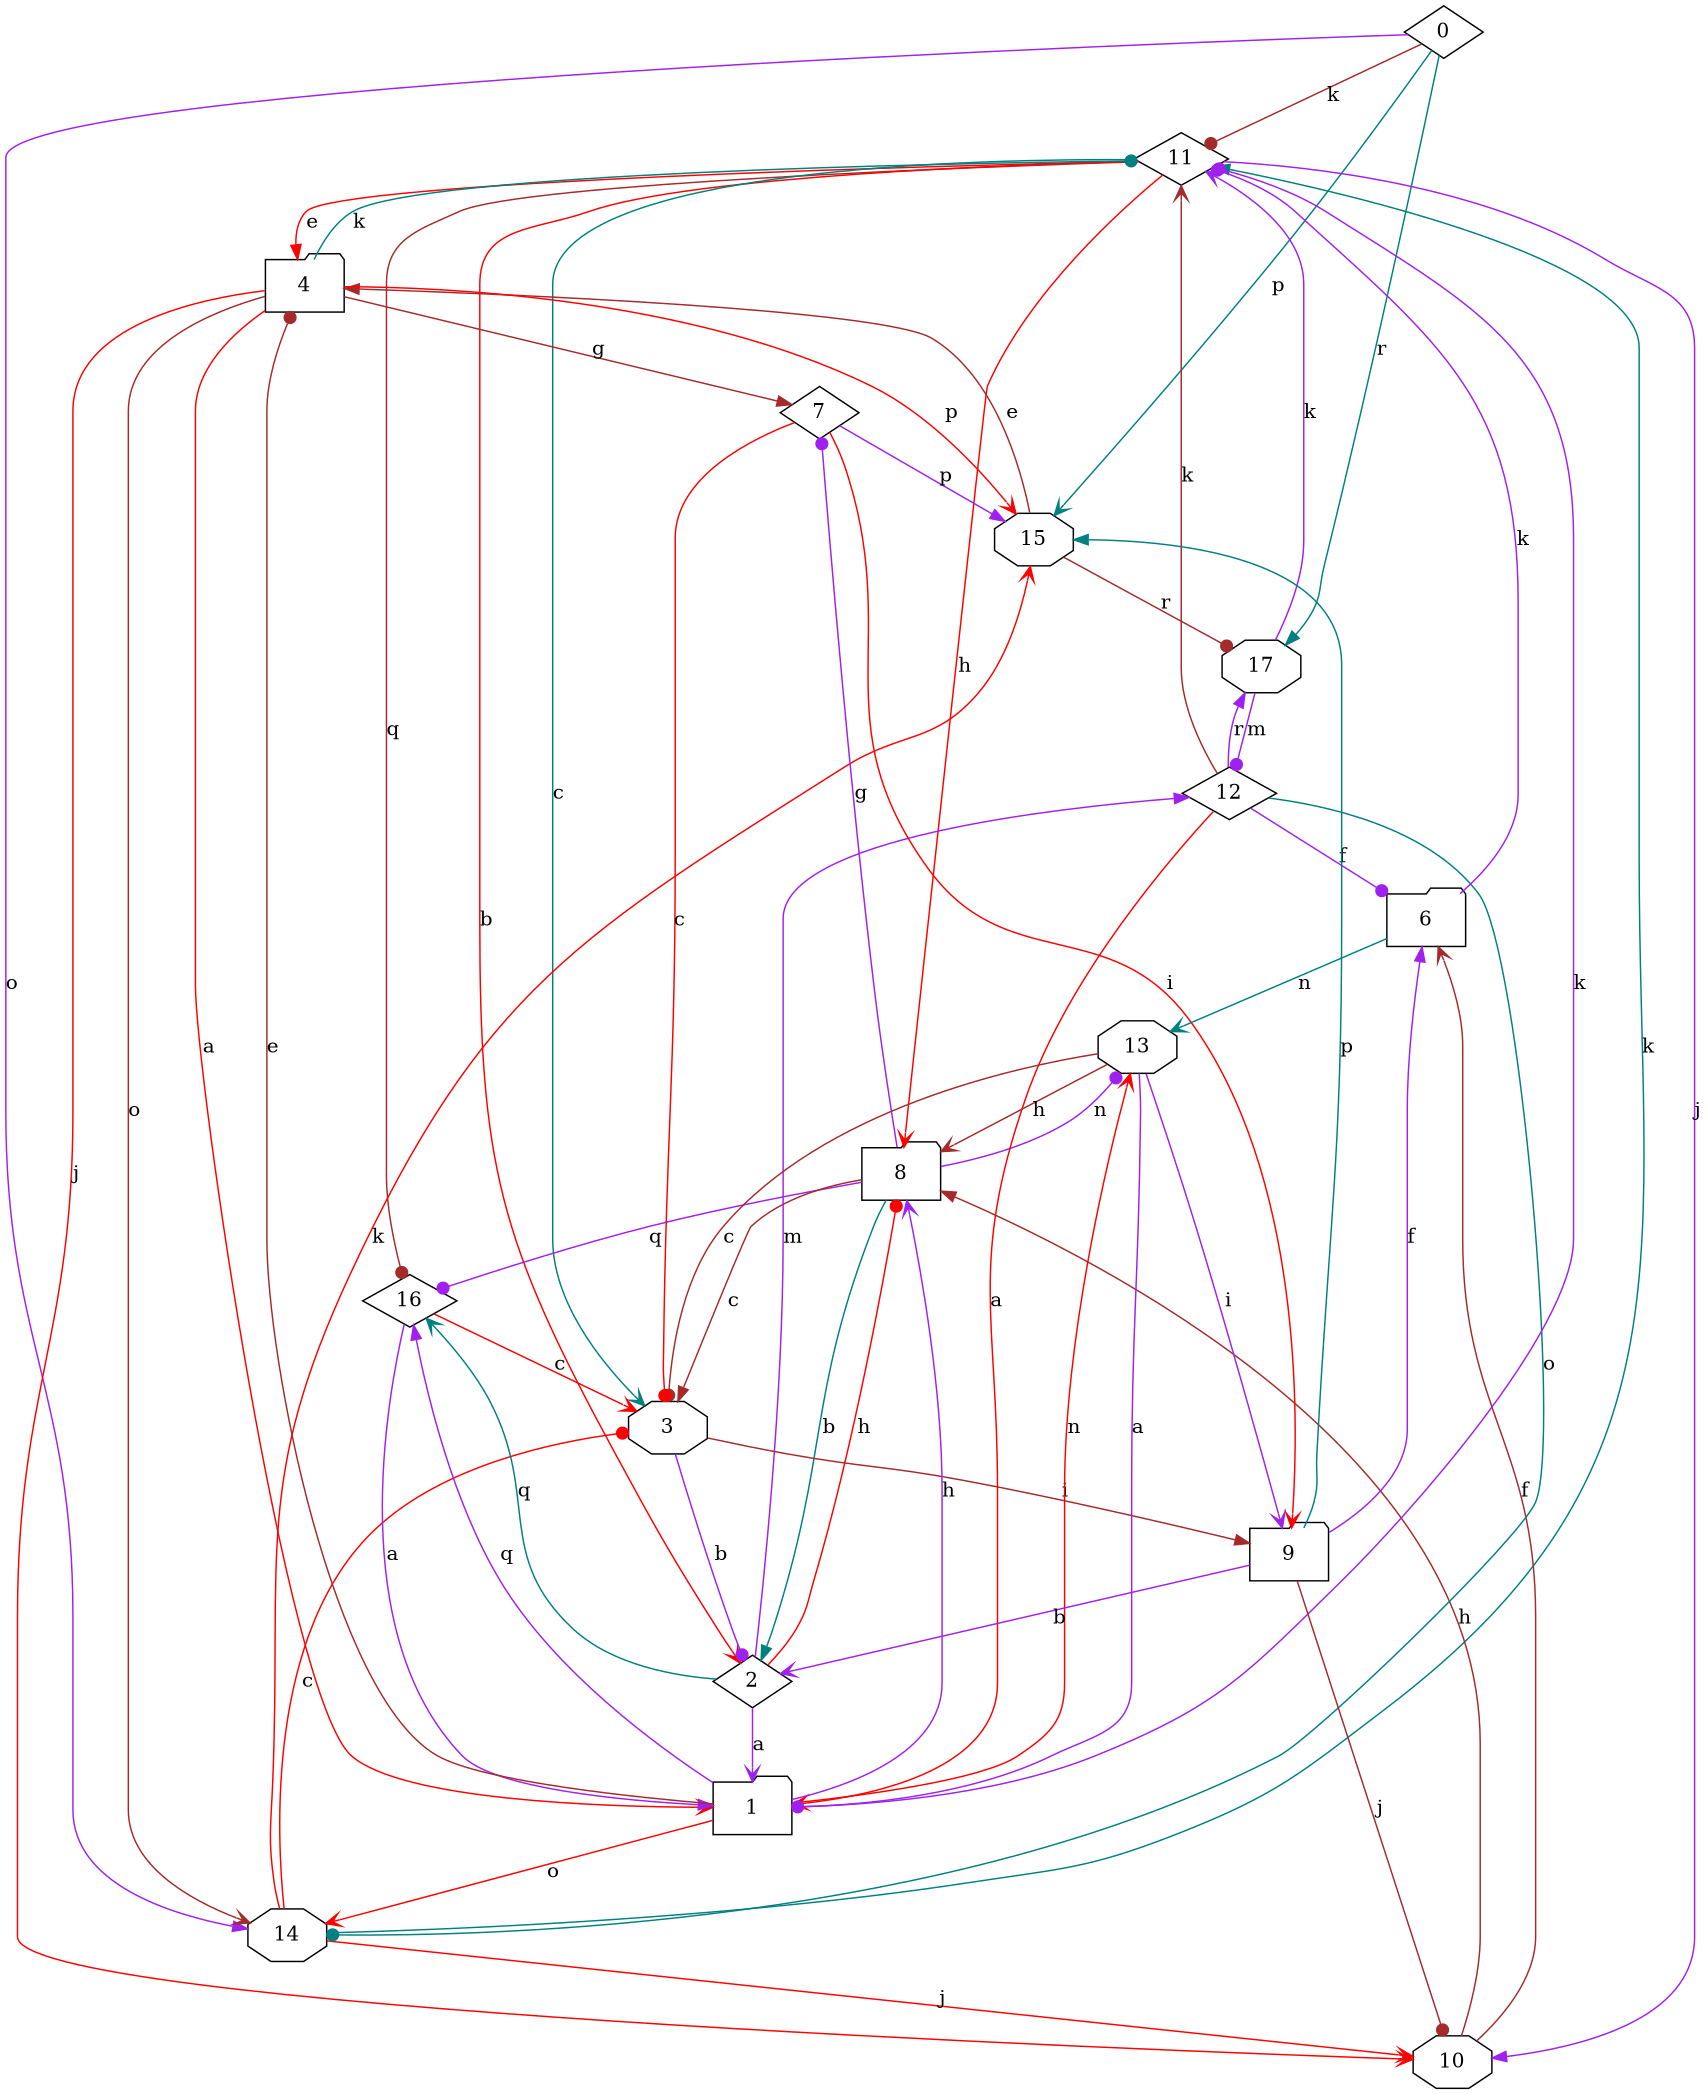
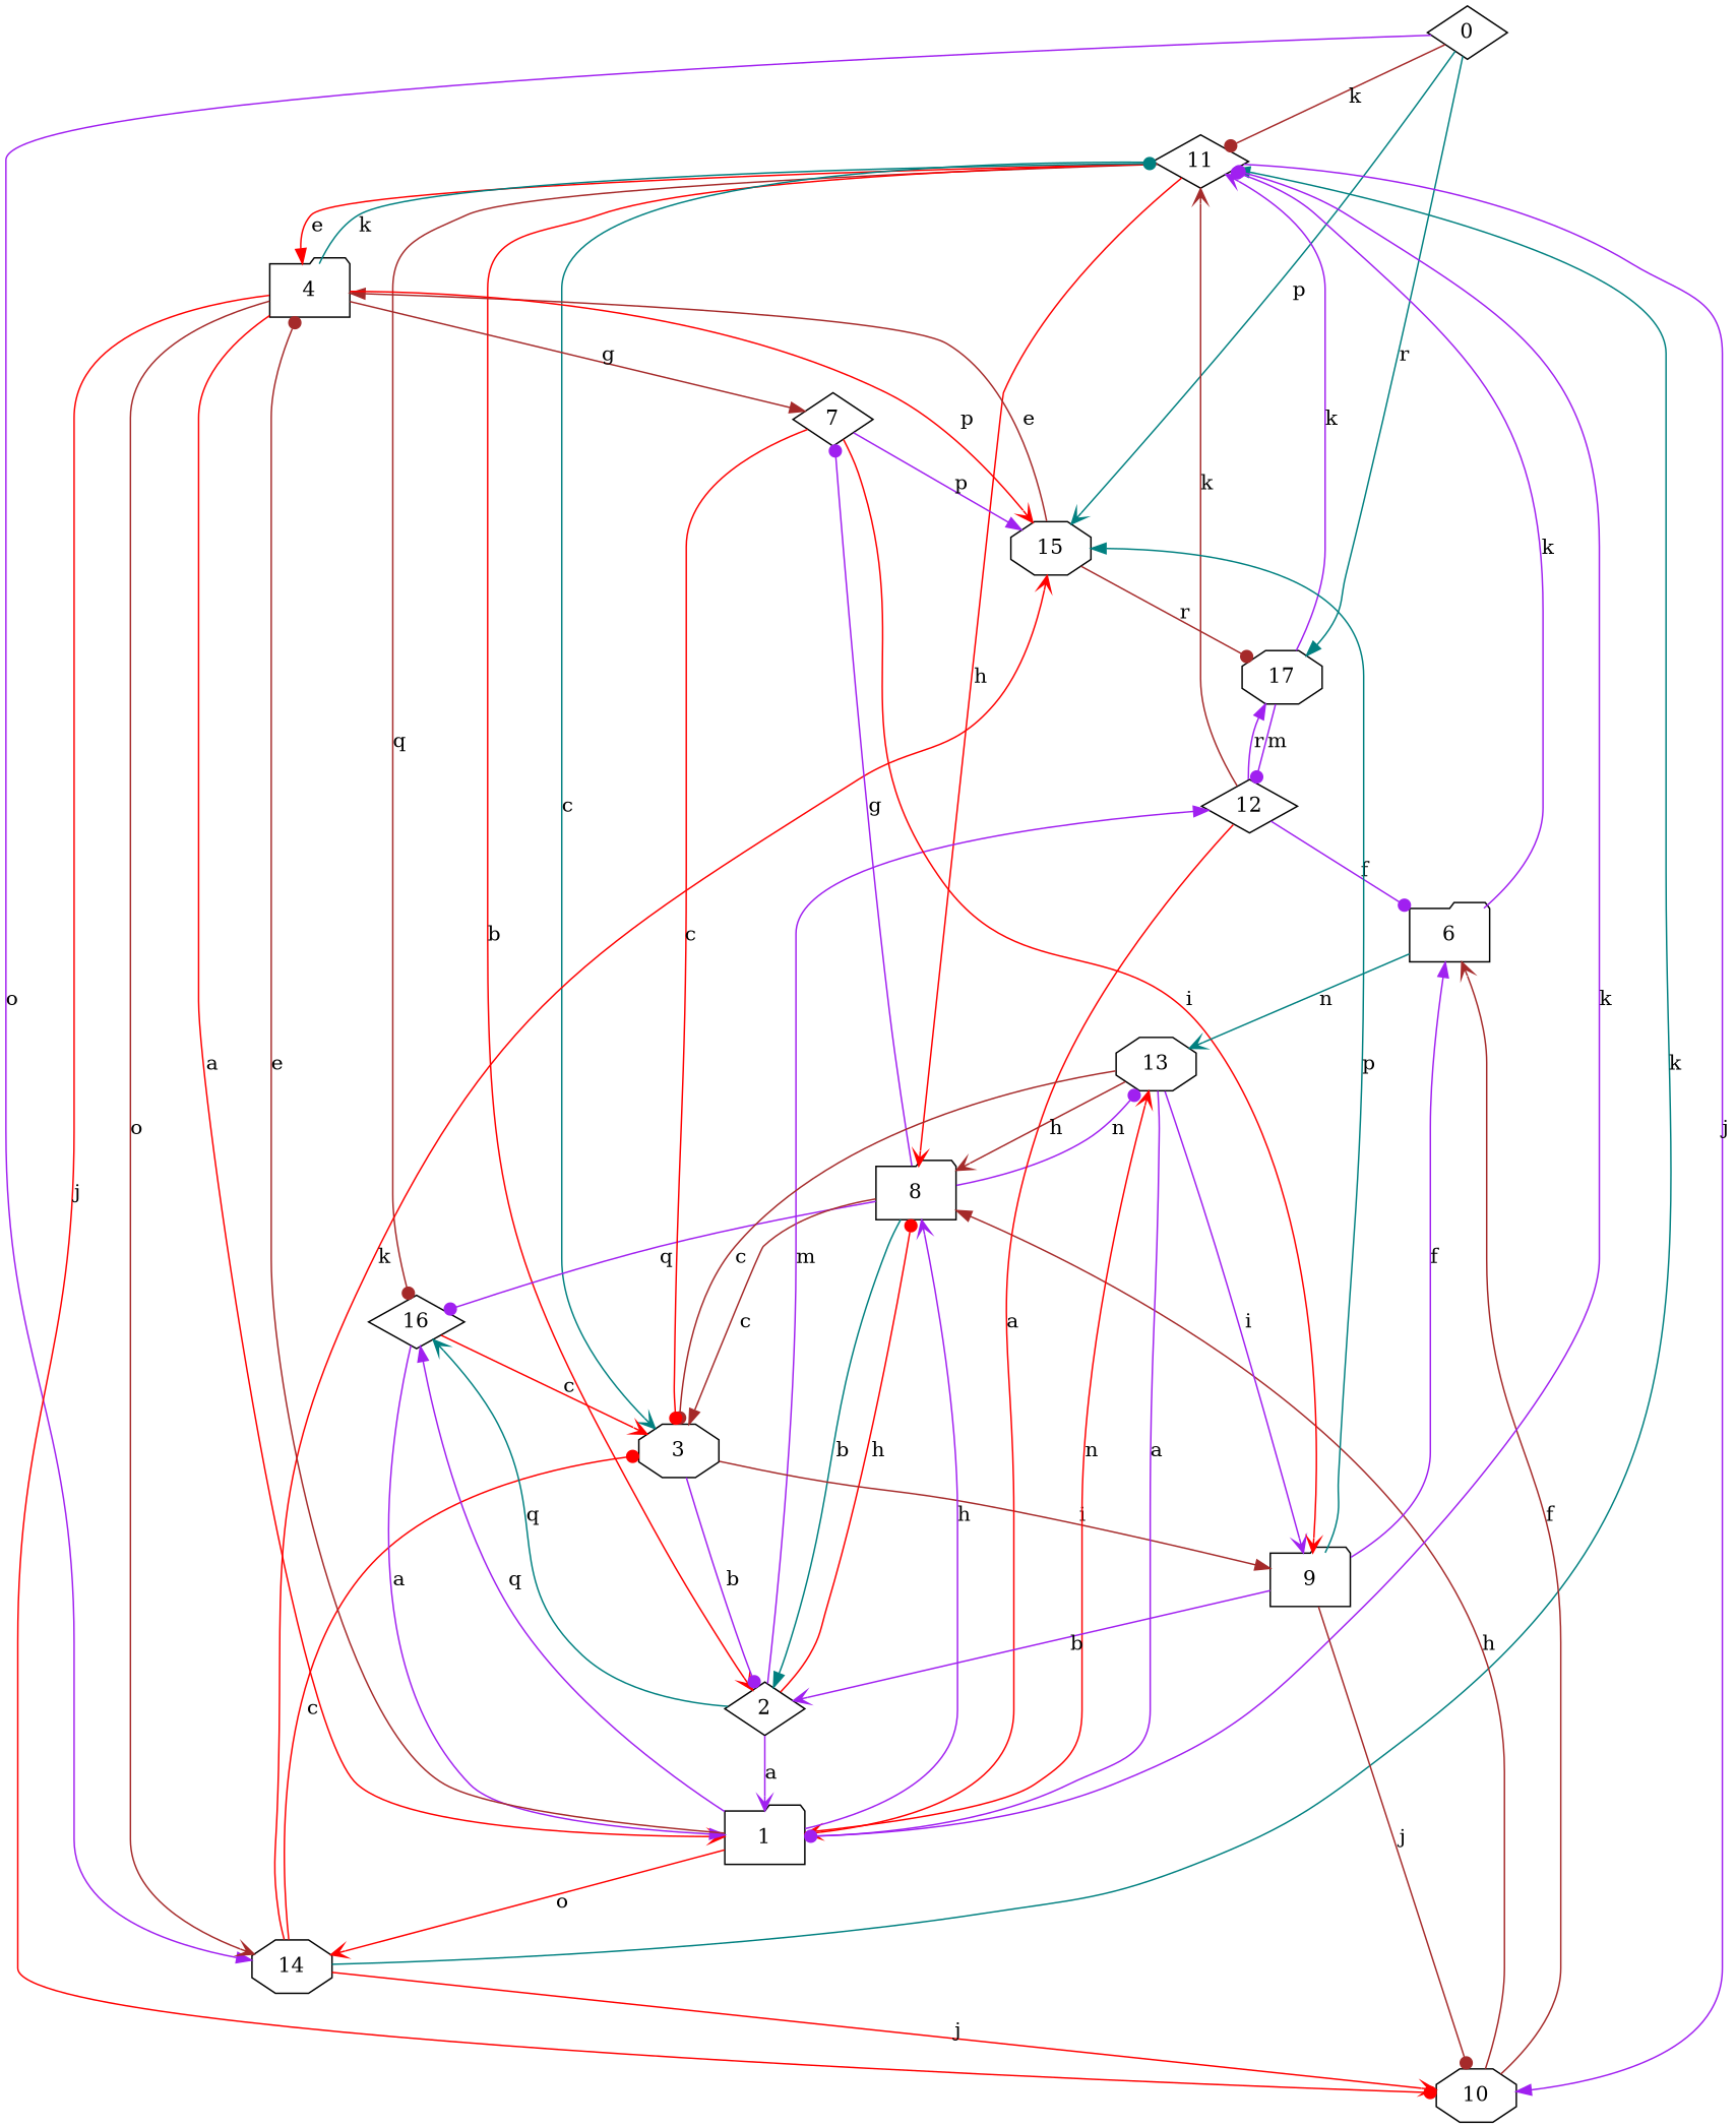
  strict digraph {
    node [shape=diamond]
    edge [arrowhead=vee color=purple]
    0
    11
    14 [shape=octagon]
    15 [shape=octagon]
    17 [shape=octagon]
    4 [shape=folder]
    8 [shape=folder]
    16
    2
    3 [shape=octagon]
    10 [shape=octagon]
    12
    1 [shape=folder]
    13 [shape=octagon]
    7
    9 [shape=folder]
    6 [shape=folder]
    0 -> 11 [arrowhead=dot color=brown label=k]
    0 -> 14 [arrowhead=normal label=o]
    0 -> 15 [color=teal label=p]
    0 -> 17 [arrowhead=normal color=teal label=r]
    11 -> 4 [arrowhead=normal color=red label=e]
    11 -> 8 [color=red label=h]
    11 -> 16 [arrowhead=dot color=brown label=q]
    11 -> 2 [color=red label=b]
    11 -> 3 [color=teal label=c]
    11 -> 10 [arrowhead=normal label=j]
    14 -> 11 [arrowhead=normal color=teal label=k]
    14 -> 15 [color=red label=k]
    14 -> 3 [arrowhead=dot color=red label=c]
    14 -> 10 [color=red label=j]
    15 -> 17 [arrowhead=dot color=brown label=r]
    15 -> 4 [arrowhead=normal color=brown label=e]
    17 -> 11 [label=k]
    17 -> 12 [arrowhead=dot label=m]
    4 -> 11 [arrowhead=dot color=teal label=k]
    4 -> 14 [color=brown label=o]
    4 -> 15 [color=red label=p]
-   4 -> 10 [color=red label=j]
+   4 -> 10 [arrowhead=dot color=red label=j]
    4 -> 1 [color=red label=a]
    4 -> 7 [arrowhead=normal color=brown label=g]
    8 -> 16 [arrowhead=dot label=q]
    8 -> 2 [arrowhead=normal color=teal label=b]
    8 -> 3 [arrowhead=normal color=brown label=c]
    8 -> 13 [arrowhead=dot label=n]
    8 -> 7 [arrowhead=dot label=g]
    16 -> 3 [color=red label=c]
    16 -> 1 [arrowhead=normal label=a]
    2 -> 8 [arrowhead=dot color=red label=h]
    2 -> 16 [color=teal label=q]
    2 -> 12 [arrowhead=normal label=m]
    2 -> 1 [label=a]
    3 -> 2 [arrowhead=dot label=b]
    3 -> 9 [arrowhead=normal color=brown label=i]
    10 -> 8 [arrowhead=normal color=brown label=h]
    10 -> 6 [color=brown label=f]
    12 -> 11 [color=brown label=k]
-   12 -> 14 [arrowhead=dot color=teal label=o]
    12 -> 17 [arrowhead=normal label=r]
    12 -> 1 [color=red label=a]
    12 -> 6 [arrowhead=dot label=f]
    1 -> 11 [arrowhead=dot label=k]
    1 -> 14 [color=red label=o]
    1 -> 4 [arrowhead=dot color=brown label=e]
    1 -> 8 [label=h]
    1 -> 16 [arrowhead=normal label=q]
    1 -> 13 [color=red label=n]
    13 -> 8 [color=brown label=h]
    13 -> 3 [arrowhead=dot color=brown label=c]
    13 -> 1 [arrowhead=dot label=a]
    13 -> 9 [label=i]
    7 -> 15 [arrowhead=normal label=p]
    7 -> 3 [arrowhead=dot color=red label=c]
    7 -> 9 [color=red label=i]
    9 -> 15 [arrowhead=normal color=teal label=p]
    9 -> 2 [label=b]
    9 -> 10 [arrowhead=dot color=brown label=j]
    9 -> 6 [arrowhead=normal label=f]
    6 -> 11 [arrowhead=dot label=k]
    6 -> 13 [color=teal label=n]
  }
